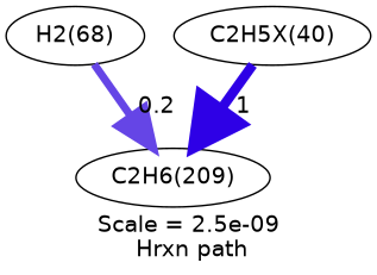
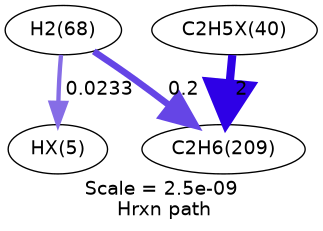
  digraph {
    fontname=Helvetica
    label="Scale = 2.5e-09\l Hrxn path"
    node [fontname=Helvetica]
    edge [fontname=Helvetica]
+   n1 [label="HX(5)"]
    n2 [label="C2H6(209)"]
    n3 [label="H2(68)"]
    n4 [label="C2H5X(40)"]
+   n3 -> n1 [arrowsize=1.58 color="0.7, 0.523, 0.9" label=" 0.0233" style="setlinewidth(3.16)"]
    n3 -> n2 [arrowsize=2.39 color="0.7, 0.7, 0.9" label=" 0.2" style="setlinewidth(4.78)"]
-   n4 -> n2 [arrowsize=3 color="0.7, 1.5, 0.9" label=" 1" style="setlinewidth(6)"]
+   n4 -> n2 [arrowsize=3 color="0.7, 1.5, 0.9" label=" 2" style="setlinewidth(6)"]
  }
